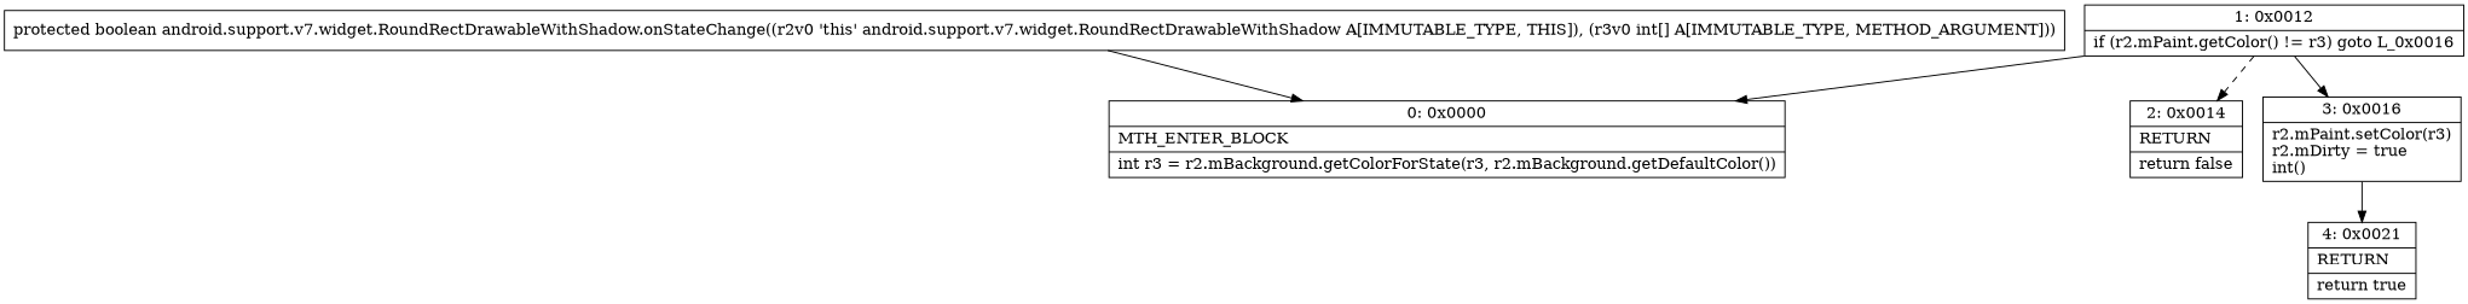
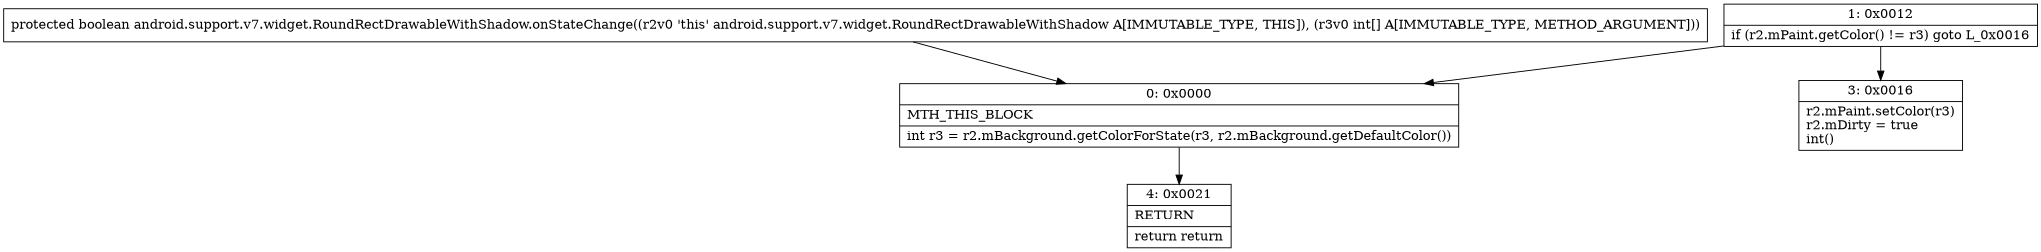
  digraph {
    node [shape=record]
-   n1 [label="{0\:\ 0x0000|MTH_ENTER_BLOCK\l|int r3 = r2.mBackground.getColorForState(r3, r2.mBackground.getDefaultColor())\l}"]
+   n1 [label="{0\:\ 0x0000|MTH_THIS_BLOCK\l|int r3 = r2.mBackground.getColorForState(r3, r2.mBackground.getDefaultColor())\l}"]
    n2 [label="{1\:\ 0x0012|if (r2.mPaint.getColor() != r3) goto L_0x0016\l}"]
-   n3 [label="{2\:\ 0x0014|RETURN\l|return false\l}"]
    n4 [label="{3\:\ 0x0016|r2.mPaint.setColor(r3)\lr2.mDirty = true\lint()\l}"]
-   n5 [label="{4\:\ 0x0021|RETURN\l|return true\l}"]
+   n5 [label="{4\:\ 0x0021|RETURN\l|return return\l}"]
    n6 [label="{protected boolean android.support.v7.widget.RoundRectDrawableWithShadow.onStateChange((r2v0 'this' android.support.v7.widget.RoundRectDrawableWithShadow A[IMMUTABLE_TYPE, THIS]), (r3v0 int[] A[IMMUTABLE_TYPE, METHOD_ARGUMENT])) }"]
    n2 -> n1
-   n2 -> n3 [style=dashed]
    n2 -> n4
-   n4 -> n5
+   n1 -> n5
    n6 -> n1
  }
